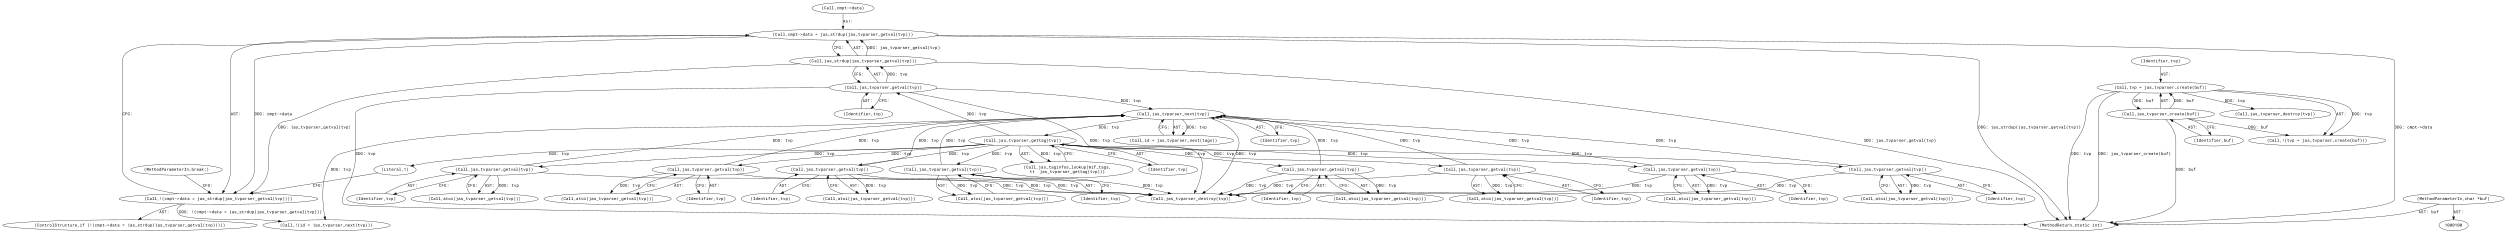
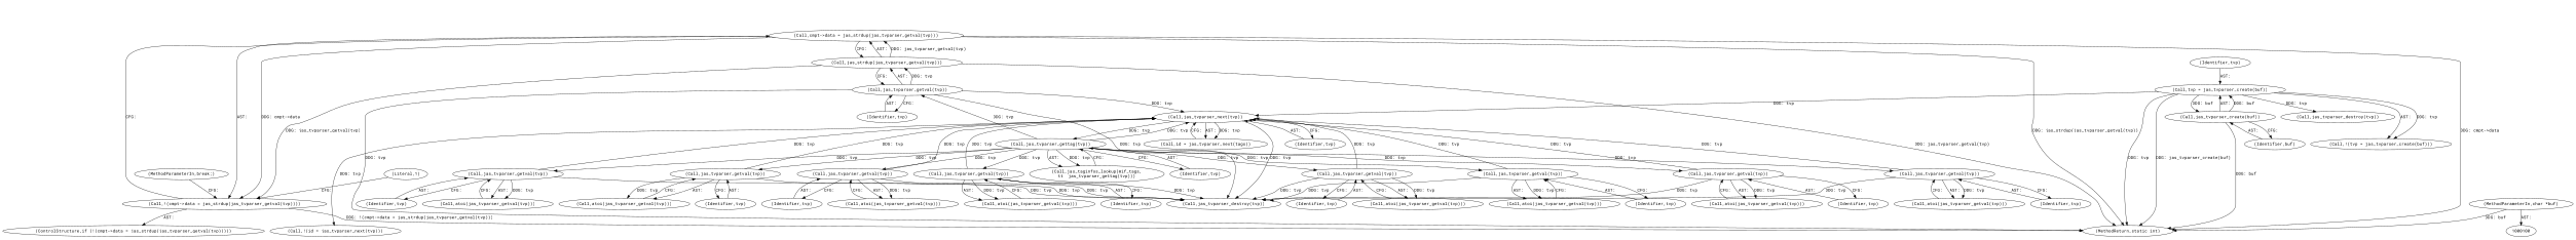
  digraph {
    fontname="Roboto Mono"
    node [fontname="Roboto Mono"]
    edge [fontname="Roboto Mono"]
    n1 [label="(Call,cmpt->data = jas_strdup(jas_tvparser_getval(tvp)))"]
    n2 [label="(Call,jas_strdup(jas_tvparser_getval(tvp)))"]
    n3 [label="(Call,!(cmpt->data = jas_strdup(jas_tvparser_getval(tvp))))"]
    n4 [label="(MethodReturn,static int)"]
    n5 [label="(Call,jas_tvparser_getval(tvp))"]
    n6 [label="(ControlStructure,if (!(cmpt->data = jas_strdup(jas_tvparser_getval(tvp)))))"]
    n7 [label="(Call,jas_tvparser_next(tvp))"]
    n8 [label="(Call,jas_tvparser_destroy(tvp))"]
    n9 [label="(Identifier,tvp)"]
    n10 [label="(Call,jas_tvparser_gettag(tvp))"]
    n11 [label="(Identifier,tvp)"]
    n12 [label="(Call,id = jas_tvparser_next(tags))"]
    n13 [label="(Call,!(id = jas_tvparser_next(tvp)))"]
    n14 [label="(Call,jas_tvparser_getval(tvp))"]
    n15 [label="(Call,jas_tvparser_getval(tvp))"]
    n16 [label="(Call,jas_tvparser_getval(tvp))"]
    n17 [label="(Call,jas_tvparser_getval(tvp))"]
    n18 [label="(Call,jas_tvparser_getval(tvp))"]
    n19 [label="(Call,jas_tvparser_getval(tvp))"]
    n20 [label="(Call,jas_tvparser_getval(tvp))"]
    n21 [label="(Call,jas_tvparser_getval(tvp))"]
    n22 [label="(Call,jas_taginfos_lookup(mif_tags,\n\t\t  jas_tvparser_gettag(tvp)))"]
    n23 [label="(Identifier,tvp)"]
    n24 [label="(Call,atoi(jas_tvparser_getval(tvp)))"]
    n25 [label="(Identifier,tvp)"]
    n26 [label="(Call,atoi(jas_tvparser_getval(tvp)))"]
    n27 [label="(Identifier,tvp)"]
    n28 [label="(Call,atoi(jas_tvparser_getval(tvp)))"]
    n29 [label="(Identifier,tvp)"]
    n30 [label="(Identifier,tvp)"]
    n31 [label="(Call,atoi(jas_tvparser_getval(tvp)))"]
    n32 [label="(Identifier,tvp)"]
    n33 [label="(Call,atoi(jas_tvparser_getval(tvp)))"]
    n34 [label="(Identifier,tvp)"]
    n35 [label="(Call,atoi(jas_tvparser_getval(tvp)))"]
    n36 [label="(Call,atoi(jas_tvparser_getval(tvp)))"]
    n37 [label="(Identifier,tvp)"]
    n38 [label="(Call,atoi(jas_tvparser_getval(tvp)))"]
    n39 [label="(Identifier,tvp)"]
    n40 [label="(Call,tvp = jas_tvparser_create(buf))"]
    n41 [label="(Call,jas_tvparser_create(buf))"]
    n42 [label="(Call,!(tvp = jas_tvparser_create(buf)))"]
    n43 [label="(Call,jas_tvparser_destroy(tvp))"]
    n44 [label="(Identifier,buf)"]
    n45 [label="(MethodParameterIn,char *buf)"]
    1000100
-   n47 [label="(Call,cmpt->data)"]
    n48 [label="(Literal,1)"]
    n49 [label="(MethodParameterIn,break;)"]
    n50 [label="(Identifier,tvp)"]
    n1 -> n2 [label="CFG: "]
    n1 -> n3 [label="AST: "]
    n1 -> n3 [label="DDG: cmpt->data"]
    n1 -> n4 [label="DDG: cmpt->data"]
    n1 -> n4 [label="DDG: jas_strdup(jas_tvparser_getval(tvp))"]
    n2 -> n1 [label="AST: "]
    n2 -> n1 [label="DDG: jas_tvparser_getval(tvp)"]
    n2 -> n3 [label="DDG: jas_tvparser_getval(tvp)"]
    n2 -> n4 [label="DDG: jas_tvparser_getval(tvp)"]
    n2 -> n5 [label="CFG: "]
    n3 -> n1 [label="CFG: "]
-   n3 -> n13 [label="DDG: !(cmpt->data = jas_strdup(jas_tvparser_getval(tvp)))"]
+   n3 -> n4 [label="DDG: !(cmpt->data = jas_strdup(jas_tvparser_getval(tvp)))"]
    n3 -> n6 [label="AST: "]
    n5 -> n2 [label="AST: "]
    n5 -> n2 [label="DDG: tvp"]
    n5 -> n4 [label="DDG: tvp"]
    n5 -> n7 [label="DDG: tvp"]
    n5 -> n8 [label="DDG: tvp"]
    n5 -> n9 [label="CFG: "]
    n7 -> n8 [label="DDG: tvp"]
    n7 -> n10 [label="DDG: tvp"]
    n7 -> n11 [label="CFG: "]
    n7 -> n12 [label="AST: "]
    n7 -> n12 [label="DDG: tvp"]
    n7 -> n13 [label="DDG: tvp"]
    n9 -> n5 [label="AST: "]
    n10 -> n5 [label="DDG: tvp"]
-   n10 -> n48 [label="DDG: tvp"]
+   n10 -> n7 [label="DDG: tvp"]
    n10 -> n14 [label="DDG: tvp"]
    n10 -> n15 [label="DDG: tvp"]
    n10 -> n16 [label="DDG: tvp"]
    n10 -> n17 [label="DDG: tvp"]
    n10 -> n18 [label="DDG: tvp"]
    n10 -> n19 [label="DDG: tvp"]
    n10 -> n20 [label="DDG: tvp"]
    n10 -> n21 [label="DDG: tvp"]
    n10 -> n22 [label="AST: "]
    n10 -> n22 [label="DDG: tvp"]
    n10 -> n23 [label="CFG: "]
    n11 -> n7 [label="AST: "]
    n12 -> n7 [label="CFG: "]
    n14 -> n7 [label="DDG: tvp"]
    n14 -> n8 [label="DDG: tvp"]
    n14 -> n24 [label="AST: "]
    n14 -> n24 [label="DDG: tvp"]
    n14 -> n25 [label="CFG: "]
    n15 -> n7 [label="DDG: tvp"]
    n15 -> n8 [label="DDG: tvp"]
    n15 -> n26 [label="AST: "]
    n15 -> n26 [label="DDG: tvp"]
    n15 -> n27 [label="CFG: "]
    n16 -> n7 [label="DDG: tvp"]
    n16 -> n8 [label="DDG: tvp"]
    n16 -> n28 [label="AST: "]
    n16 -> n28 [label="DDG: tvp"]
    n16 -> n29 [label="CFG: "]
    n17 -> n7 [label="DDG: tvp"]
    n17 -> n8 [label="DDG: tvp"]
    n17 -> n30 [label="CFG: "]
    n17 -> n31 [label="AST: "]
    n17 -> n31 [label="DDG: tvp"]
    n18 -> n7 [label="DDG: tvp"]
    n18 -> n8 [label="DDG: tvp"]
    n18 -> n32 [label="CFG: "]
    n18 -> n33 [label="AST: "]
    n18 -> n33 [label="DDG: tvp"]
    n19 -> n7 [label="DDG: tvp"]
    n19 -> n8 [label="DDG: tvp"]
    n19 -> n34 [label="CFG: "]
    n19 -> n35 [label="AST: "]
    n19 -> n35 [label="DDG: tvp"]
    n20 -> n7 [label="DDG: tvp"]
    n20 -> n8 [label="DDG: tvp"]
    n20 -> n36 [label="AST: "]
    n20 -> n36 [label="DDG: tvp"]
    n20 -> n37 [label="CFG: "]
    n21 -> n7 [label="DDG: tvp"]
    n21 -> n8 [label="DDG: tvp"]
    n21 -> n38 [label="AST: "]
    n21 -> n38 [label="DDG: tvp"]
    n21 -> n39 [label="CFG: "]
    n22 -> n10 [label="CFG: "]
    n23 -> n10 [label="AST: "]
    n24 -> n14 [label="CFG: "]
    n25 -> n14 [label="AST: "]
    n26 -> n15 [label="CFG: "]
    n27 -> n15 [label="AST: "]
    n28 -> n16 [label="CFG: "]
    n29 -> n16 [label="AST: "]
    n30 -> n17 [label="AST: "]
    n31 -> n17 [label="CFG: "]
    n32 -> n18 [label="AST: "]
    n33 -> n18 [label="CFG: "]
    n34 -> n19 [label="AST: "]
    n35 -> n19 [label="CFG: "]
    n36 -> n20 [label="CFG: "]
    n37 -> n20 [label="AST: "]
    n38 -> n21 [label="CFG: "]
    n39 -> n21 [label="AST: "]
    n40 -> n4 [label="DDG: tvp"]
    n40 -> n4 [label="DDG: jas_tvparser_create(buf)"]
+   n40 -> n7 [label="DDG: tvp"]
    n40 -> n41 [label="DDG: buf"]
    n40 -> n42 [label="AST: "]
    n40 -> n42 [label="DDG: tvp"]
    n40 -> n43 [label="DDG: tvp"]
    n41 -> n4 [label="DDG: buf"]
    n41 -> n40 [label="AST: "]
    n41 -> n40 [label="DDG: buf"]
-   n41 -> n42 [label="DDG: buf"]
    n41 -> n44 [label="CFG: "]
    n44 -> n41 [label="AST: "]
-   n45 -> n4 [label="AST: buf"]
+   n45 -> n4 [label="DDG: buf"]
    n45 -> 1000100 [label="AST: "]
-   n47 -> n1 [label="AST: "]
    n48 -> n3 [label="CFG: "]
    n49 -> n3 [label="CFG: "]
    n50 -> n40 [label="AST: "]
  }
